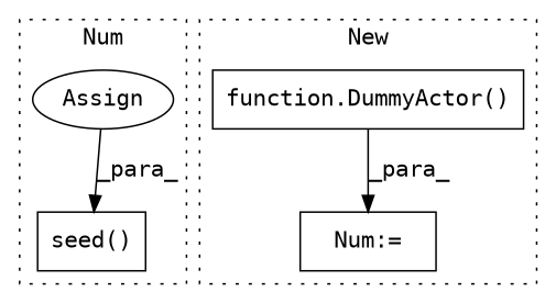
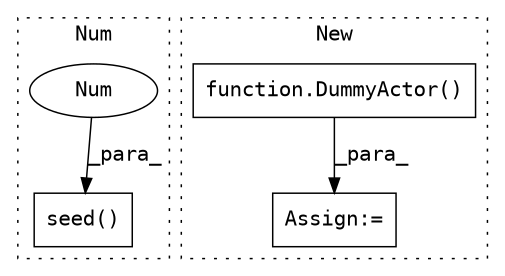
  digraph {
    fontname="DejaVu Sans Mono"
    node [a=75 fontname="DejaVu Sans Mono" shape=box]
    edge [fontname="DejaVu Sans Mono"]
    n1 [l="15,1" label="seed()" s="14869,14885"]
-   n2 [a=76 l=1 label=Assign s=14884 shape=ellipse]
+   n2 [a=76 l=1 label=Num s=14884 shape=ellipse]
    n3 [l=85 label="function.DummyActor()" s=16894]
-   n4 [a=68 l=3 label="Num:=" s=16891]
+   n4 [a=68 l=3 label="Assign:=" s=16891]
    subgraph cluster_1 {
      label=Num
      style=dotted
      n1
      n2
    }
    subgraph cluster_2 {
      label=New
      style=dotted
      n3
      n4
    }
    n2 -> n1 [label=_para_]
    n3 -> n4 [label=_para_]
  }
